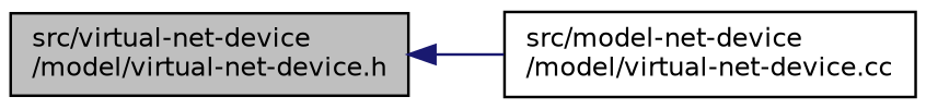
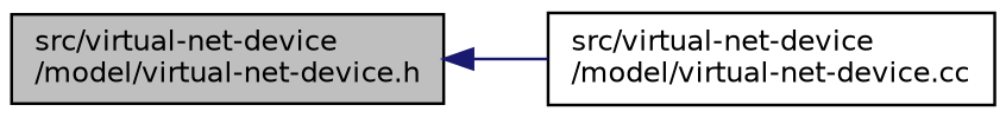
  digraph {
    rankdir=LR
    node [color=black fontname=Helvetica fontsize=10 shape=record style=filled]
    n1 [fillcolor=grey75 fontcolor=black height=0.2 label="src/virtual-net-device\l/model/virtual-net-device.h" width=0.4]
-   n2 [fillcolor=white height=0.2 label="src/model-net-device\l/model/virtual-net-device.cc" width=0.4]
+   n2 [fillcolor=white height=0.2 label="src/virtual-net-device\l/model/virtual-net-device.cc" width=0.4]
    n1 -> n2 [color=midnightblue dir=back fontname=Helvetica fontsize=10 labelfontname=Helvetica labelfontsize=10 style=solid]
  }
